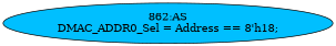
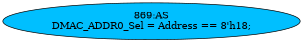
  strict digraph {
-   n1 [ast="<pyverilog.vparser.ast.Assign object at 0x7fbdee0c8b90>" def_var="['DMAC_ADDR0_Sel']" fillcolor=deepskyblue label="862:AS\nDMAC_ADDR0_Sel = Address == 8'h18;" statements="[]" style=filled typ=Assign use_var="['Address']"]
+   n1 [ast="<pyverilog.vparser.ast.Assign object at 0x7fbdee0c8b90>" def_var="['DMAC_ADDR0_Sel']" fillcolor=deepskyblue label="869:AS\nDMAC_ADDR0_Sel = Address == 8'h18;" statements="[]" style=filled typ=Assign use_var="['Address']"]
  }
